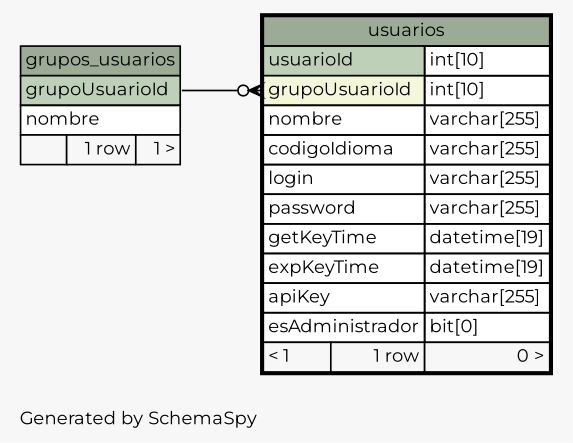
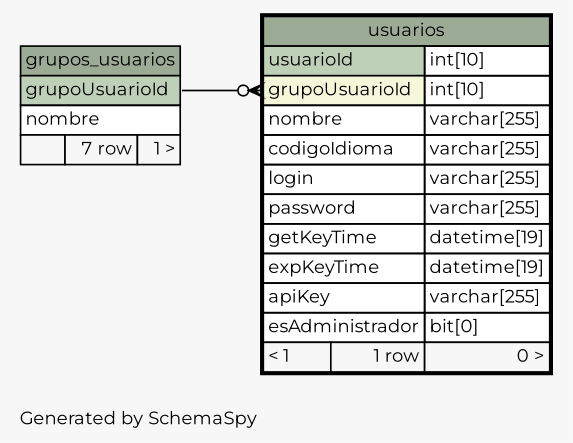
  digraph {
    bgcolor="#f7f7f7"
    fontname=Montserrat
    fontsize=11
    label="\nGenerated by SchemaSpy"
    labeljust=l
    nodesep=0.18
    rankdir=RL
    ranksep=0.46
    node [fontname=Montserrat fontsize=11 shape=plaintext]
    n1 [label=<     <TABLE BORDER="2" CELLBORDER="1" CELLSPACING="0" BGCOLOR="#ffffff">       <TR><TD COLSPAN="3" BGCOLOR="#9bab96" ALIGN="CENTER">usuarios</TD></TR>       <TR><TD PORT="usuarioId" COLSPAN="2" BGCOLOR="#bed1b8" ALIGN="LEFT">usuarioId</TD><TD PORT="usuarioId.type" ALIGN="LEFT">int[10]</TD></TR>       <TR><TD PORT="grupoUsuarioId" COLSPAN="2" BGCOLOR="#f4f7da" ALIGN="LEFT">grupoUsuarioId</TD><TD PORT="grupoUsuarioId.type" ALIGN="LEFT">int[10]</TD></TR>       <TR><TD PORT="nombre" COLSPAN="2" ALIGN="LEFT">nombre</TD><TD PORT="nombre.type" ALIGN="LEFT">varchar[255]</TD></TR>       <TR><TD PORT="codigoIdioma" COLSPAN="2" ALIGN="LEFT">codigoIdioma</TD><TD PORT="codigoIdioma.type" ALIGN="LEFT">varchar[255]</TD></TR>       <TR><TD PORT="login" COLSPAN="2" ALIGN="LEFT">login</TD><TD PORT="login.type" ALIGN="LEFT">varchar[255]</TD></TR>       <TR><TD PORT="password" COLSPAN="2" ALIGN="LEFT">password</TD><TD PORT="password.type" ALIGN="LEFT">varchar[255]</TD></TR>       <TR><TD PORT="getKeyTime" COLSPAN="2" ALIGN="LEFT">getKeyTime</TD><TD PORT="getKeyTime.type" ALIGN="LEFT">datetime[19]</TD></TR>       <TR><TD PORT="expKeyTime" COLSPAN="2" ALIGN="LEFT">expKeyTime</TD><TD PORT="expKeyTime.type" ALIGN="LEFT">datetime[19]</TD></TR>       <TR><TD PORT="apiKey" COLSPAN="2" ALIGN="LEFT">apiKey</TD><TD PORT="apiKey.type" ALIGN="LEFT">varchar[255]</TD></TR>       <TR><TD PORT="esAdministrador" COLSPAN="2" ALIGN="LEFT">esAdministrador</TD><TD PORT="esAdministrador.type" ALIGN="LEFT">bit[0]</TD></TR>       <TR><TD ALIGN="LEFT" BGCOLOR="#f7f7f7">&lt; 1</TD><TD ALIGN="RIGHT" BGCOLOR="#f7f7f7">1 row</TD><TD ALIGN="RIGHT" BGCOLOR="#f7f7f7">0 &gt;</TD></TR>     </TABLE>>]
-   n2 [label=<     <TABLE BORDER="0" CELLBORDER="1" CELLSPACING="0" BGCOLOR="#ffffff">       <TR><TD COLSPAN="3" BGCOLOR="#9bab96" ALIGN="CENTER">grupos_usuarios</TD></TR>       <TR><TD PORT="grupoUsuarioId" COLSPAN="3" BGCOLOR="#bed1b8" ALIGN="LEFT">grupoUsuarioId</TD></TR>       <TR><TD PORT="nombre" COLSPAN="3" ALIGN="LEFT">nombre</TD></TR>       <TR><TD ALIGN="LEFT" BGCOLOR="#f7f7f7">  </TD><TD ALIGN="RIGHT" BGCOLOR="#f7f7f7">1 row</TD><TD ALIGN="RIGHT" BGCOLOR="#f7f7f7">1 &gt;</TD></TR>     </TABLE>>]
+   n2 [label=<     <TABLE BORDER="0" CELLBORDER="1" CELLSPACING="0" BGCOLOR="#ffffff">       <TR><TD COLSPAN="3" BGCOLOR="#9bab96" ALIGN="CENTER">grupos_usuarios</TD></TR>       <TR><TD PORT="grupoUsuarioId" COLSPAN="3" BGCOLOR="#bed1b8" ALIGN="LEFT">grupoUsuarioId</TD></TR>       <TR><TD PORT="nombre" COLSPAN="3" ALIGN="LEFT">nombre</TD></TR>       <TR><TD ALIGN="LEFT" BGCOLOR="#f7f7f7">  </TD><TD ALIGN="RIGHT" BGCOLOR="#f7f7f7">7 row</TD><TD ALIGN="RIGHT" BGCOLOR="#f7f7f7">1 &gt;</TD></TR>     </TABLE>>]
    n1 -> n2 [arrowhead=none arrowsize=0.8 arrowtail=crowodot dir=back headport="grupoUsuarioId:e" tailport="grupoUsuarioId:w" fontname=Montserrat]
  }
